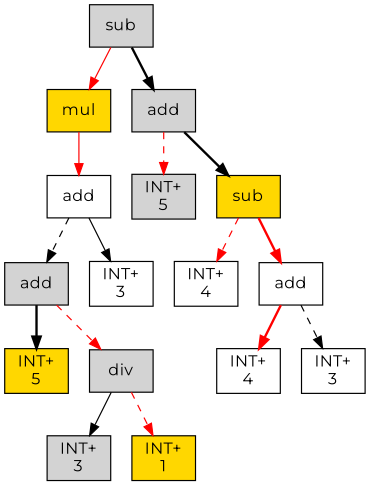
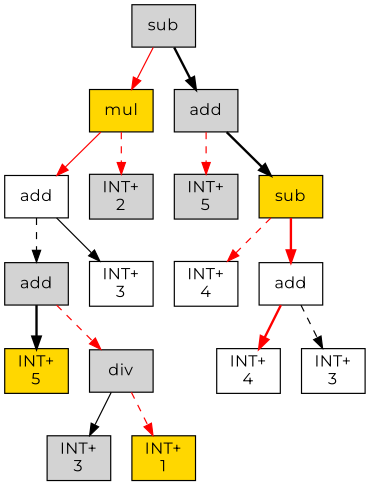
  digraph {
    fontname=Montserrat
    node [fillcolor=lightgrey fontname=Montserrat shape=box style=filled]
    edge [color=red fontname=Montserrat style=dashed]
    n1 [label=sub]
    n2 [fillcolor=gold label=mul]
    n3 [label=add]
    n4 [fillcolor=white label=add]
+   n5 [label="INT+\n2"]
    n6 [label="INT+\n5"]
    n7 [fillcolor=gold label=sub]
    n8 [label=add]
    n9 [fillcolor=white label="INT+\n3"]
    n10 [fillcolor=gold label="INT+\n5"]
    n11 [label=div]
    n12 [label="INT+\n3"]
    n13 [fillcolor=gold label="INT+\n1"]
    n14 [fillcolor=white label="INT+\n4"]
    n15 [fillcolor=white label=add]
    n16 [fillcolor=white label="INT+\n4"]
    n17 [fillcolor=white label="INT+\n3"]
    n1 -> n2 [style=solid]
    n1 -> n3 [color=black style=bold]
    n2 -> n4 [style=solid]
+   n2 -> n5
    n3 -> n6
    n3 -> n7 [color=black style=bold]
    n4 -> n8 [color=black]
    n4 -> n9 [color=black style=solid]
    n7 -> n14
    n7 -> n15 [style=bold]
    n8 -> n10 [color=black style=bold]
    n8 -> n11
    n11 -> n12 [color=black style=solid]
    n11 -> n13
    n15 -> n16 [style=bold]
    n15 -> n17 [color=black]
  }
